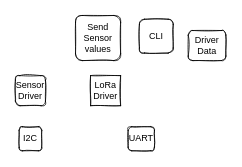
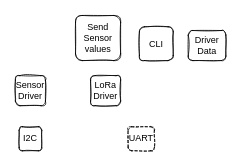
  <mxCell id="0" />
  <mxCell id="1" parent="0" />
  <mxCell id="2" value="Sensor Driver" style="rounded=1;whiteSpace=wrap;html=1;sketch=1;" parent="1" vertex="1"><mxGeometry x="20" y="100" width="40" height="40" as="geometry" /></mxCell>
  <mxCell id="3" value="I2C" style="rounded=1;whiteSpace=wrap;html=1;sketch=1;" parent="1" vertex="1"><mxGeometry x="25" y="168" width="30" height="32" as="geometry" /></mxCell>
  <mxCell id="4" value="Send Sensor values" style="rounded=1;whiteSpace=wrap;html=1;sketch=1;" parent="1" vertex="1"><mxGeometry x="100" y="20" width="60" height="60" as="geometry" /></mxCell>
- <mxCell id="5" value="LoRa&lt;br&gt;Driver" style="whiteSpace=wrap;html=1;sketch=1;rounded=0;" parent="1" vertex="1"><mxGeometry x="120" y="100" width="40" height="40" as="geometry" /></mxCell>
- <mxCell id="6" value="UART" style="rounded=1;whiteSpace=wrap;html=1;sketch=1;" parent="1" vertex="1"><mxGeometry x="170" y="168" width="35" height="32" as="geometry" /></mxCell>
- <mxCell id="7" value="CLI" style="rounded=1;whiteSpace=wrap;html=1;sketch=1;" parent="1" vertex="1"><mxGeometry x="185" y="25" width="45" height="45" as="geometry" /></mxCell>
+ <mxCell id="5" value="LoRa&lt;br&gt;Driver" style="rounded=1;whiteSpace=wrap;html=1;sketch=1;" parent="1" vertex="1"><mxGeometry x="120" y="100" width="40" height="40" as="geometry" /></mxCell>
+ <mxCell id="6" value="UART" style="rounded=1;whiteSpace=wrap;html=1;sketch=1;dashed=1;" parent="1" vertex="1"><mxGeometry x="170" y="168" width="35" height="32" as="geometry" /></mxCell>
+ <mxCell id="7" value="CLI" style="rounded=1;whiteSpace=wrap;html=1;sketch=1;" parent="1" vertex="1"><mxGeometry x="185" y="35" width="45" height="45" as="geometry" /></mxCell>
  <mxCell id="8" value="Driver Data" style="rounded=1;whiteSpace=wrap;html=1;sketch=1;" parent="1" vertex="1"><mxGeometry x="250" y="40" width="50" height="40" as="geometry" /></mxCell>
